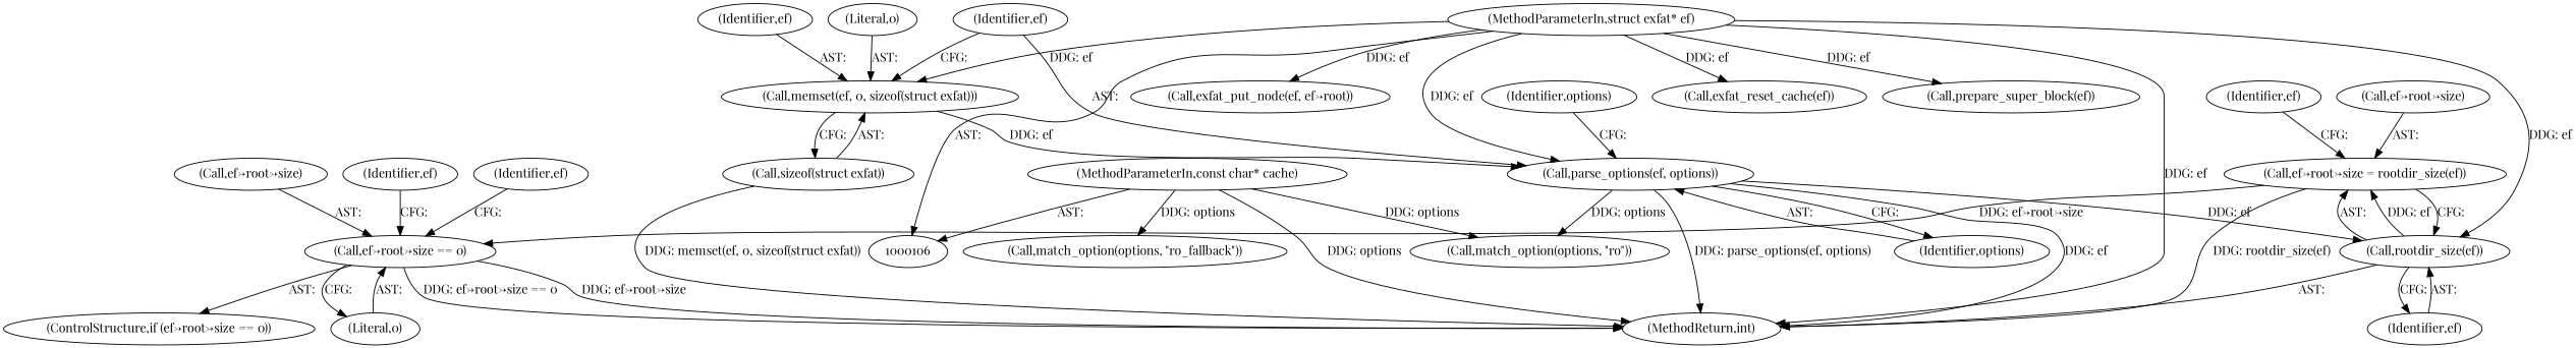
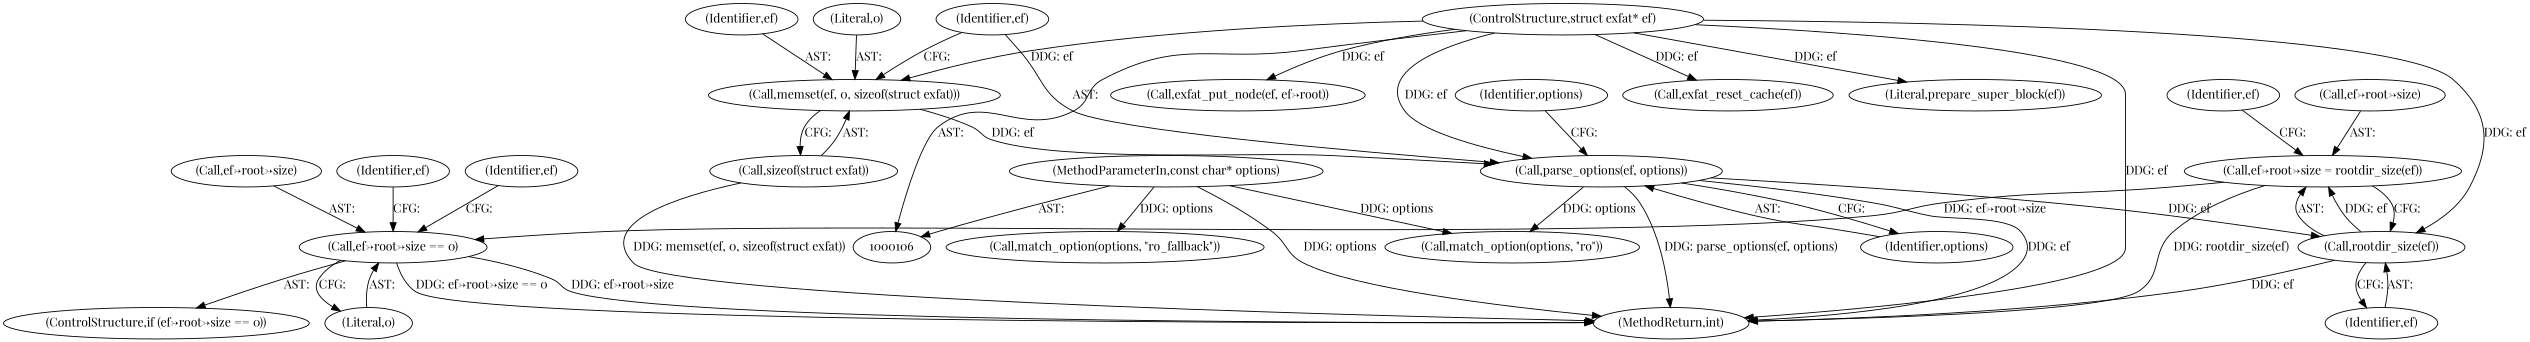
  digraph {
    fontname="Playfair Display"
    node [fontname="Playfair Display"]
    edge [fontname="Playfair Display"]
    n1 [label="(Call,ef->root->size = rootdir_size(ef))"]
    n2 [label="(Call,rootdir_size(ef))"]
    n3 [label="(Call,ef->root->size == 0)"]
    n4 [label="(MethodReturn,int)"]
    n5 [label="(Identifier,ef)"]
    n6 [label="(ControlStructure,if (ef->root->size == 0))"]
    n7 [label="(Literal,0)"]
    n8 [label="(Call,parse_options(ef, options))"]
    n9 [label="(Call,match_option(options, \"ro\"))"]
    n10 [label="(Identifier,options)"]
    n11 [label="(Call,memset(ef, 0, sizeof(struct exfat)))"]
    n12 [label="(Call,sizeof(struct exfat))"]
-   n13 [label="(MethodParameterIn,struct exfat* ef)"]
+   n13 [label="(ControlStructure,struct exfat* ef)"]
    n14 [label="(Call,exfat_put_node(ef, ef->root))"]
    n15 [label="(Call,exfat_reset_cache(ef))"]
-   n16 [label="(Call,prepare_super_block(ef))"]
+   n16 [label="(Literal,prepare_super_block(ef))"]
    1000106
-   n18 [label="(MethodParameterIn,const char* cache)"]
+   n18 [label="(MethodParameterIn,const char* options)"]
    n19 [label="(Call,match_option(options, \"ro_fallback\"))"]
    n20 [label="(Identifier,ef)"]
    n21 [label="(Identifier,ef)"]
    n22 [label="(Call,ef->root->size)"]
    n23 [label="(Identifier,ef)"]
    n24 [label="(Identifier,options)"]
    n25 [label="(Literal,0)"]
    n26 [label="(Identifier,ef)"]
    n27 [label="(Identifier,ef)"]
    n28 [label="(Call,ef->root->size)"]
    n1 -> n2 [label="CFG: "]
    n1 -> n3 [label="DDG: ef->root->size"]
    n1 -> n4 [label="DDG: rootdir_size(ef)"]
    n2 -> n1 [label="AST: "]
    n2 -> n1 [label="DDG: ef"]
-   n2 -> n4 [label="AST: "]
+   n2 -> n4 [label="DDG: ef"]
    n2 -> n5 [label="CFG: "]
    n3 -> n4 [label="DDG: ef->root->size"]
    n3 -> n4 [label="DDG: ef->root->size == 0"]
    n3 -> n6 [label="AST: "]
    n3 -> n7 [label="CFG: "]
    n5 -> n2 [label="AST: "]
    n7 -> n3 [label="AST: "]
    n8 -> n2 [label="DDG: ef"]
    n8 -> n4 [label="DDG: ef"]
    n8 -> n4 [label="DDG: parse_options(ef, options)"]
    n8 -> n9 [label="DDG: options"]
    n8 -> n10 [label="CFG: "]
    n10 -> n8 [label="AST: "]
    n11 -> n8 [label="DDG: ef"]
    n11 -> n12 [label="CFG: "]
    n12 -> n4 [label="DDG: memset(ef, 0, sizeof(struct exfat))"]
    n12 -> n11 [label="AST: "]
    n13 -> n2 [label="DDG: ef"]
    n13 -> n4 [label="DDG: ef"]
    n13 -> n8 [label="DDG: ef"]
    n13 -> n11 [label="DDG: ef"]
    n13 -> n14 [label="DDG: ef"]
    n13 -> n15 [label="DDG: ef"]
    n13 -> n16 [label="DDG: ef"]
    n13 -> 1000106 [label="AST: "]
    n18 -> n4 [label="DDG: options"]
    n18 -> n9 [label="DDG: options"]
    n18 -> 1000106 [label="AST: "]
    n18 -> n19 [label="DDG: options"]
    n20 -> n3 [label="CFG: "]
    n21 -> n11 [label="AST: "]
    n22 -> n3 [label="AST: "]
    n23 -> n3 [label="CFG: "]
    n24 -> n8 [label="CFG: "]
    n25 -> n11 [label="AST: "]
    n26 -> n1 [label="CFG: "]
    n27 -> n8 [label="AST: "]
    n27 -> n11 [label="CFG: "]
    n28 -> n1 [label="AST: "]
  }
